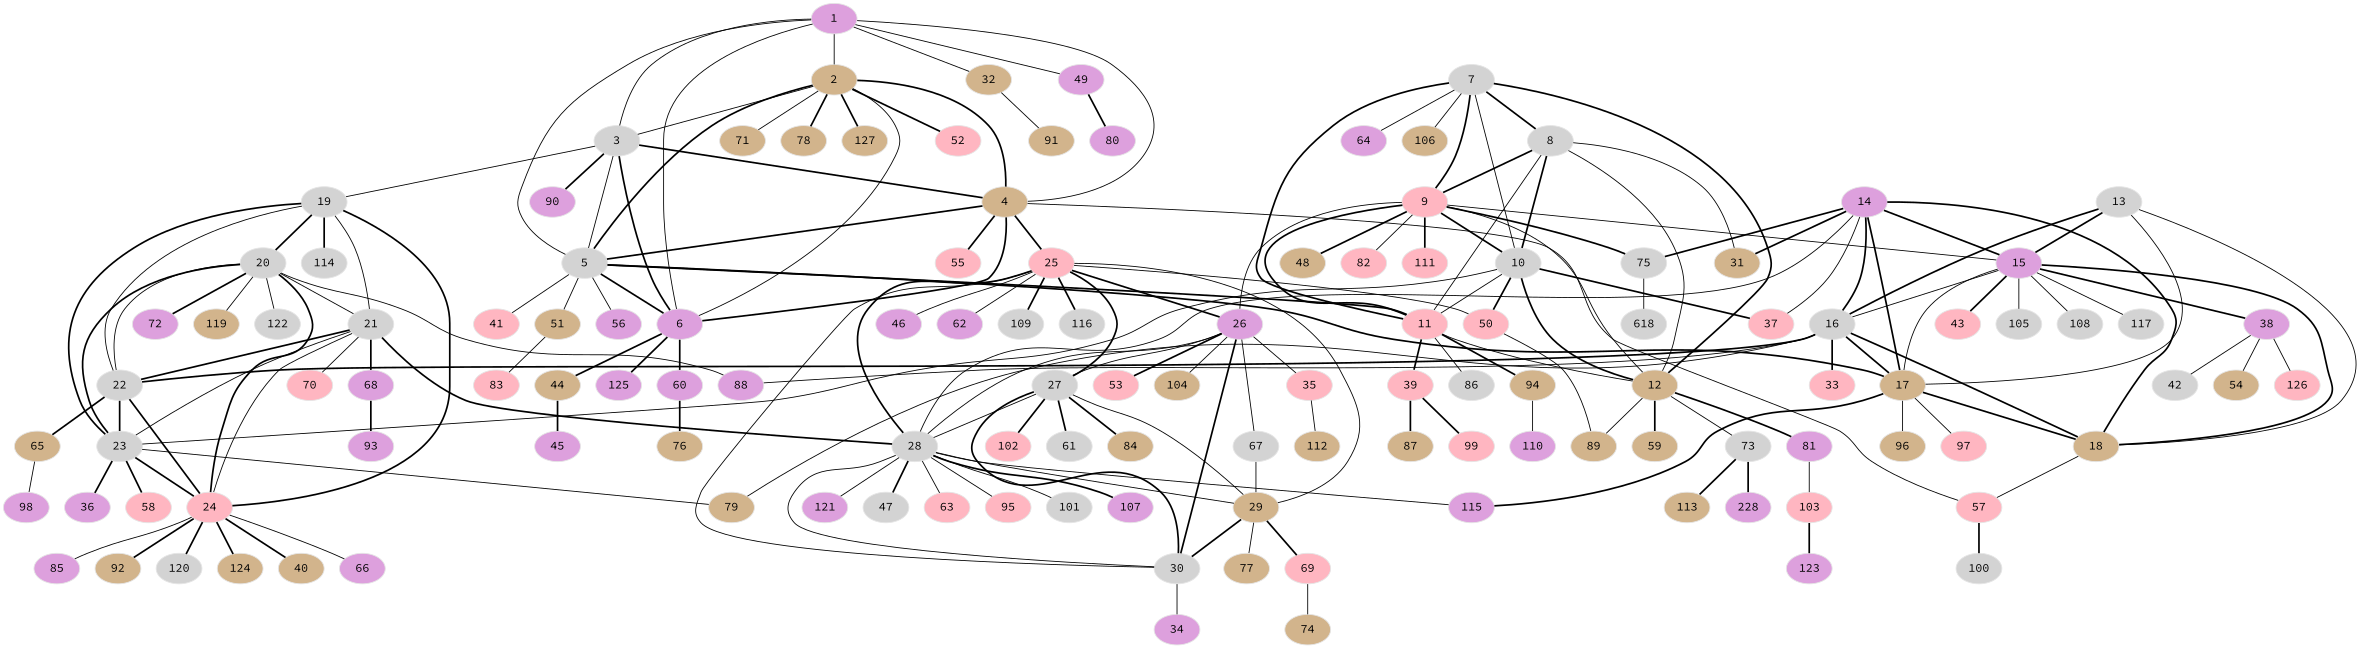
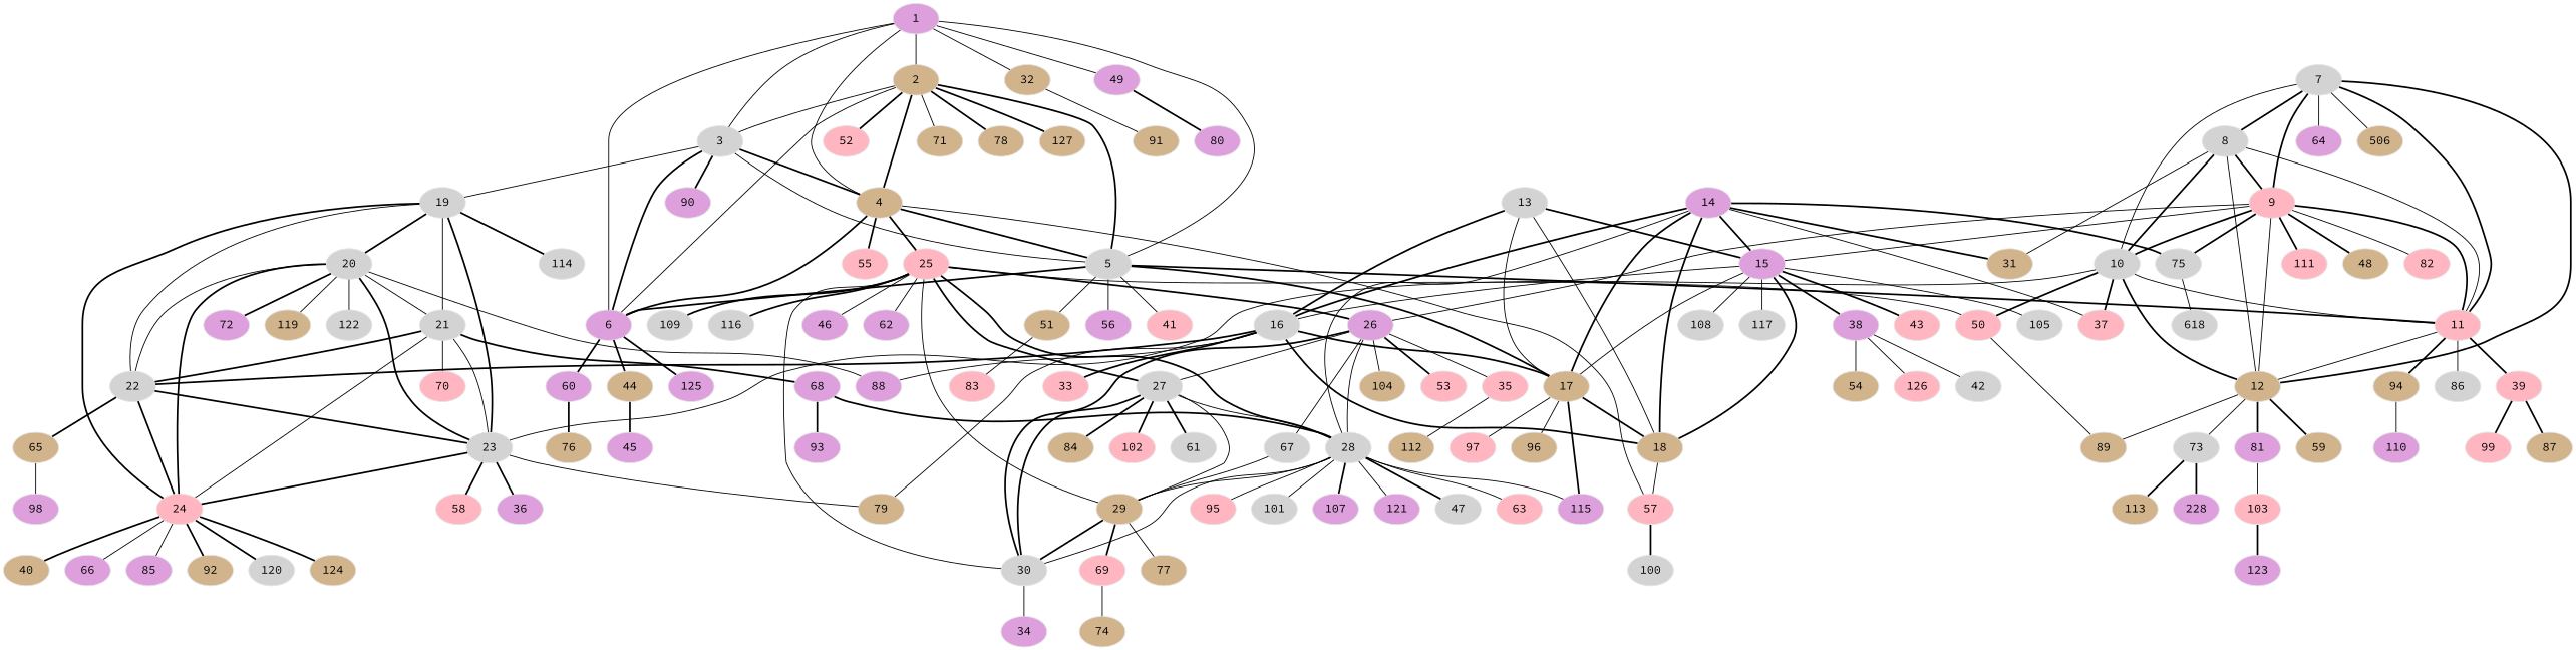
  graph {
    fontname="Source Code Pro"
    node [color=gray90 fillcolor=tan fontname="Source Code Pro" style=filled]
    edge [fontname="Source Code Pro" style=bold]
    1 [fillcolor=plum]
    2
    3 [fillcolor=lightgrey]
    4
    5 [fillcolor=lightgrey]
    6 [fillcolor=plum]
    32
    49 [fillcolor=plum]
    52 [fillcolor=lightpink]
    71
    78
    127
    19 [fillcolor=lightgrey]
    90 [fillcolor=plum]
    25 [fillcolor=lightpink]
    55 [fillcolor=lightpink]
    57 [fillcolor=lightpink]
    11 [fillcolor=lightpink]
    17
    41 [fillcolor=lightpink]
    51
    56 [fillcolor=plum]
    44
    60 [fillcolor=plum]
    125 [fillcolor=plum]
    91
    80 [fillcolor=plum]
    23 [fillcolor=lightgrey]
    22 [fillcolor=lightgrey]
    20 [fillcolor=lightgrey]
    21 [fillcolor=lightgrey]
    24 [fillcolor=lightpink]
    114 [fillcolor=lightgrey]
    26 [fillcolor=plum]
    50 [fillcolor=lightpink]
    28 [fillcolor=lightgrey]
    27 [fillcolor=lightgrey]
    29
    30 [fillcolor=lightgrey]
    46 [fillcolor=plum]
    62 [fillcolor=plum]
    109 [fillcolor=lightgrey]
    116 [fillcolor=lightgrey]
    100 [fillcolor=lightgrey]
    12
    39 [fillcolor=lightpink]
    86 [fillcolor=lightgrey]
    94
    18
    96
    97 [fillcolor=lightpink]
    115 [fillcolor=plum]
    83 [fillcolor=lightpink]
    45 [fillcolor=plum]
    76
    7 [fillcolor=lightgrey]
    8 [fillcolor=lightgrey]
    9 [fillcolor=lightpink]
    10 [fillcolor=lightgrey]
    64 [fillcolor=plum]
-   106
+   106 [label=506]
    31
    15 [fillcolor=plum]
    48
    75 [fillcolor=lightgrey]
    82 [fillcolor=lightpink]
    111 [fillcolor=lightpink]
    37 [fillcolor=lightpink]
    59
    73 [fillcolor=lightgrey]
    81 [fillcolor=plum]
    89
    16 [fillcolor=lightgrey]
    38 [fillcolor=plum]
    43 [fillcolor=lightpink]
    105 [fillcolor=lightgrey]
    108 [fillcolor=lightgrey]
    117 [fillcolor=lightgrey]
    35 [fillcolor=lightpink]
    53 [fillcolor=lightpink]
    67 [fillcolor=lightgrey]
    104
    n83 [fillcolor=lightgrey label=618]
    79
    36 [fillcolor=plum]
    58 [fillcolor=lightpink]
    87
    99 [fillcolor=lightpink]
    110 [fillcolor=plum]
    113
    n91 [fillcolor=plum label=228]
    103 [fillcolor=lightpink]
    13 [fillcolor=lightgrey]
    14 [fillcolor=plum]
    33 [fillcolor=lightpink]
    88 [fillcolor=plum]
    47 [fillcolor=lightgrey]
    63 [fillcolor=lightpink]
    95 [fillcolor=lightpink]
    101 [fillcolor=lightgrey]
    107 [fillcolor=plum]
    121 [fillcolor=plum]
    42 [fillcolor=lightgrey]
    54
    126 [fillcolor=lightpink]
    65
    72 [fillcolor=plum]
    119
    122 [fillcolor=lightgrey]
    68 [fillcolor=plum]
    70 [fillcolor=lightpink]
    40
    66 [fillcolor=plum]
    85 [fillcolor=plum]
    92
    120 [fillcolor=lightgrey]
    124
    93 [fillcolor=plum]
    98 [fillcolor=plum]
    61 [fillcolor=lightgrey]
    84
    102 [fillcolor=lightpink]
    69 [fillcolor=lightpink]
    77
    34 [fillcolor=plum]
    112
    74
    123 [fillcolor=plum]
    1 -- 2 [style=solid]
    1 -- 3 [style=solid]
    1 -- 4 [style=solid]
    1 -- 5 [style=solid]
    1 -- 6 [style=solid]
    1 -- 32 [style=solid]
    1 -- 49 [style=solid]
    2 -- 3 [style=solid]
    2 -- 4
    2 -- 5
    2 -- 6 [style=solid]
    2 -- 52
    2 -- 71 [style=solid]
    2 -- 78
    2 -- 127
    3 -- 4
    3 -- 5 [style=solid]
    3 -- 6
    3 -- 19 [style=solid]
    3 -- 90
    4 -- 5
    4 -- 6
    4 -- 25
    4 -- 55
    4 -- 57 [style=solid]
    5 -- 6
    5 -- 11
    5 -- 17
    5 -- 41 [style=solid]
    5 -- 51 [style=solid]
    5 -- 56 [style=solid]
    6 -- 44
    6 -- 60
    6 -- 125
    32 -- 91 [style=solid]
    49 -- 80
    19 -- 23
    19 -- 22 [style=solid]
    19 -- 20
    19 -- 21 [style=solid]
    19 -- 24
    19 -- 114
    25 -- 26
    25 -- 50 [style=solid]
    25 -- 28
    25 -- 27
    25 -- 29 [style=solid]
    25 -- 30 [style=solid]
    25 -- 46 [style=solid]
    25 -- 62 [style=solid]
    25 -- 109
    25 -- 116
    57 -- 100
    11 -- 12 [style=solid]
    11 -- 39
    11 -- 86 [style=solid]
    11 -- 94
    17 -- 18
    17 -- 96 [style=solid]
    17 -- 97 [style=solid]
    17 -- 115
    51 -- 83 [style=solid]
    44 -- 45
    60 -- 76
    23 -- 24
    23 -- 79 [style=solid]
    23 -- 36
    23 -- 58
    22 -- 23
    22 -- 24
    22 -- 65
    20 -- 23
    20 -- 22 [style=solid]
    20 -- 21 [style=solid]
    20 -- 24
    20 -- 88 [style=solid]
    20 -- 72
    20 -- 119 [style=solid]
    20 -- 122 [style=solid]
    21 -- 23 [style=solid]
    21 -- 22
    21 -- 24 [style=solid]
-   21 -- 28
+   68 -- 28
    21 -- 68
    21 -- 70 [style=solid]
    24 -- 40
    24 -- 66 [style=solid]
    24 -- 85 [style=solid]
    24 -- 92
    24 -- 120
    24 -- 124
    26 -- 28 [style=solid]
    26 -- 27 [style=solid]
    26 -- 30
    26 -- 35 [style=solid]
    26 -- 53
    26 -- 67 [style=solid]
    26 -- 104 [style=solid]
    50 -- 89 [style=solid]
    28 -- 29 [style=solid]
    28 -- 30 [style=solid]
    28 -- 115 [style=solid]
    28 -- 47
    28 -- 63 [style=solid]
    28 -- 95 [style=solid]
    28 -- 101 [style=solid]
    28 -- 107
    28 -- 121 [style=solid]
    27 -- 28 [style=solid]
    27 -- 29 [style=solid]
    27 -- 30
    27 -- 61
    27 -- 84
    27 -- 102
    29 -- 30
    29 -- 69
    29 -- 77 [style=solid]
    30 -- 34 [style=solid]
    12 -- 59
    12 -- 73 [style=solid]
    12 -- 81
    12 -- 89 [style=solid]
    39 -- 87
    39 -- 99
    94 -- 110 [style=solid]
    18 -- 57 [style=solid]
    7 -- 11
    7 -- 12
    7 -- 8
    7 -- 9
    7 -- 10 [style=solid]
    7 -- 64 [style=solid]
    7 -- 106 [style=solid]
    8 -- 11 [style=solid]
    8 -- 12 [style=solid]
    8 -- 9
    8 -- 10
    8 -- 31 [style=solid]
    9 -- 11
    9 -- 26 [style=solid]
    9 -- 12 [style=solid]
    9 -- 10
    9 -- 15 [style=solid]
    9 -- 48
    9 -- 75
    9 -- 82 [style=solid]
    9 -- 111
    10 -- 11 [style=solid]
    10 -- 23 [style=solid]
    10 -- 50
    10 -- 12
    10 -- 37
    15 -- 17 [style=solid]
    15 -- 18
    15 -- 16 [style=solid]
    15 -- 38
    15 -- 43
    15 -- 105 [style=solid]
    15 -- 108 [style=solid]
    15 -- 117 [style=solid]
    75 -- n83 [style=solid]
    73 -- 113
    73 -- n91
    81 -- 103 [style=solid]
    16 -- 17
    16 -- 22
    16 -- 18
    16 -- 79 [style=solid]
    16 -- 33
    16 -- 88 [style=solid]
    38 -- 42 [style=solid]
    38 -- 54 [style=solid]
    38 -- 126 [style=solid]
    35 -- 112 [style=solid]
    67 -- 29 [style=solid]
    103 -- 123
    13 -- 17 [style=solid]
    13 -- 18 [style=solid]
    13 -- 15
    13 -- 16
    14 -- 17
    14 -- 28 [style=solid]
    14 -- 18
    14 -- 31
    14 -- 15
    14 -- 75
    14 -- 37 [style=solid]
    14 -- 16
    65 -- 98 [style=solid]
    68 -- 93
    69 -- 74 [style=solid]
  }
